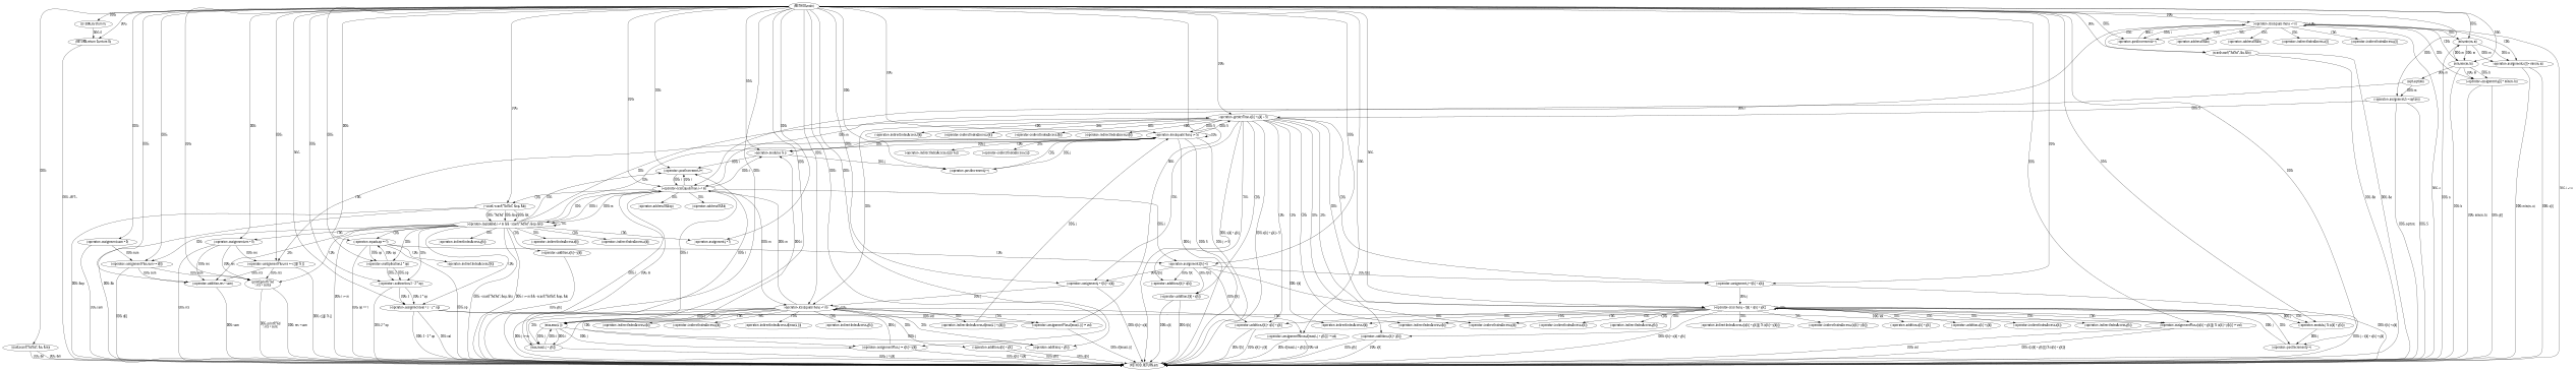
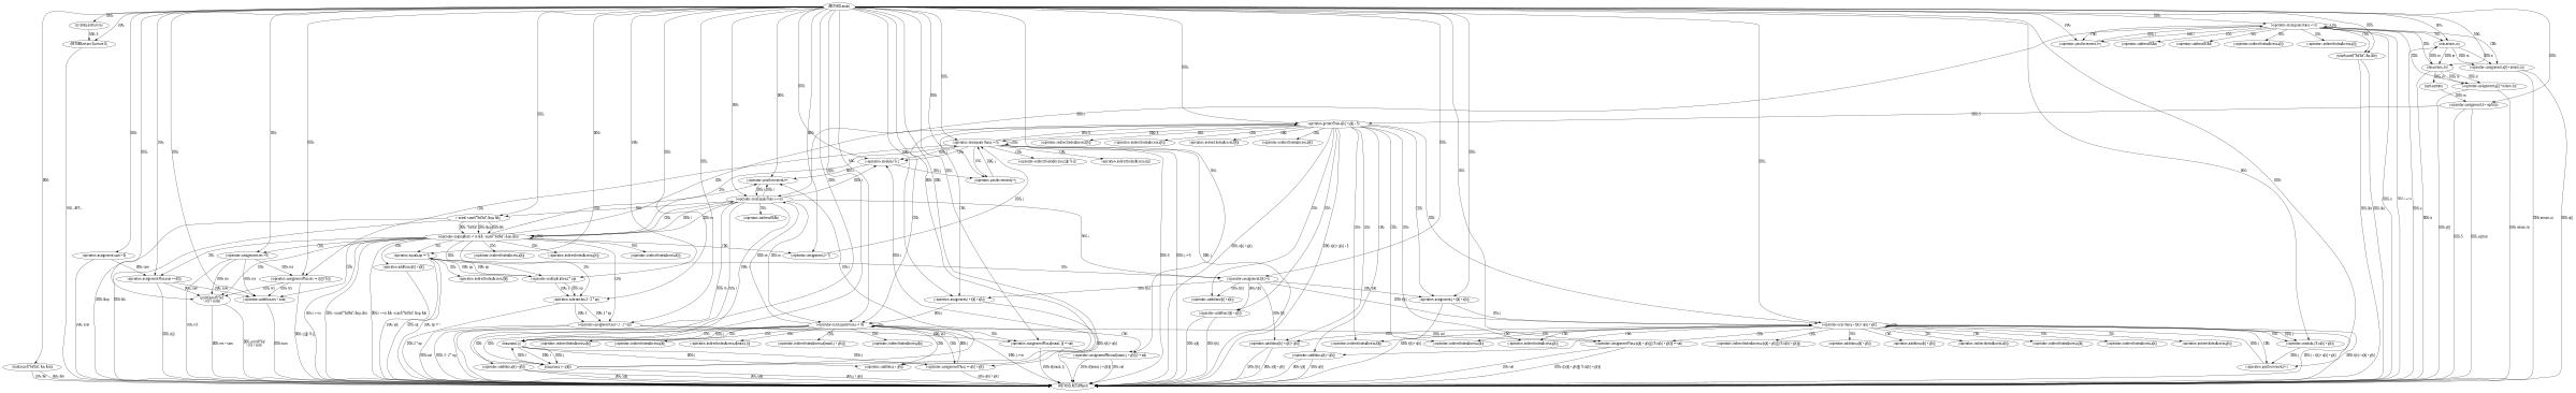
  digraph {
    fontname="Fira Sans"
    node [fontname="Fira Sans"]
    edge [fontname="Fira Sans"]
    n1 [label="(METHOD,main)"]
    n2 [label="(scanf,scanf(\"%d%d\", &n, &m))"]
    n3 [label="(<operator>.assignment,S = sqrt(m))"]
    n4 [label="(<operator>.assignment,sum = 0)"]
    n5 [label="(RETURN,return 0;,return 0;)"]
    n6 [label="(<operator>.lessEqualsThan,i <= n)"]
    n7 [label="(<operator>.postIncrement,i++)"]
    n8 [label="(<operator>.postIncrement,i++)"]
    n9 [label="(LITERAL,0,return 0;)"]
    n10 [label="(scanf,scanf(\"%d%d\", &a, &b))"]
    n11 [label="(<operator>.assignment,res = 0)"]
    n12 [label="(<operator>.assignment,val = 3 - 2 * op)"]
    n13 [label="(<operator>.assignmentPlus,sum += d[i])"]
    n14 [label="(printf,printf(\"%d\n\", res + sum))"]
    n15 [label="(<operator>.equals,op == 1)"]
    n16 [label="(<operator>.assignment,t[k] = i)"]
    n17 [label="(<operator>.greaterThan,x[k] + y[k] > S)"]
    n18 [label="(<operator>.assignment,j = 1)"]
    n19 [label="(<operator>.lessEqualsThan,j <= S)"]
    n20 [label="(<operator>.postIncrement,j++)"]
    n21 [label="(<operator>.assignmentPlus,res += c[j][i % j])"]
    n22 [label="(<operator>.lessEqualsThan,i <= m)"]
    n23 [label="(~scanf,~scanf(\"%d%d\", &op, &k))"]
    n24 [label="(<operator>.subtraction,3 - 2 * op)"]
    n25 [label="(<operator>.assignment,j = t[k] + x[k])"]
    n26 [label="(<operator>.lessEqualsThan,j <= m)"]
    n27 [label="(<operator>.assignmentPlus,j += x[k] + y[k])"]
    n28 [label="(<operator>.addition,res + sum)"]
    n29 [label="(min,min(m, a))"]
    n30 [label="(min,min(m, b))"]
    n31 [label="(<operator>.multiplication,2 * op)"]
    n32 [label="(<operator>.assignmentPlus,d[max(i, j)] += val)"]
    n33 [label="(<operator>.assignmentMinus,d[max(i, j + y[k])] -= val)"]
    n34 [label="(<operator>.assignment,j = t[k] + x[k])"]
    n35 [label="(<operator>.lessThan,j < t[k] + x[k] + y[k])"]
    n36 [label="(<operator>.postIncrement,j++)"]
    n37 [label="(<operator>.assignmentPlus,c[x[k] + y[k]][j % (x[k] + y[k])] += val)"]
    n38 [label="(<operator>.modulo,i % j)"]
    n39 [label="(max,max(i, j))"]
    n40 [label="(max,max(i, j + y[k]))"]
    n41 [label="(<operator>.modulo,j % (x[k] + y[k]))"]
    n42 [label="(<operator>.addition,j + y[k])"]
    n43 [label="(METHOD_RETURN,int)"]
    n44 [label="(<operator>.assignment,x[i] = min(m, a))"]
    n45 [label="(<operator>.assignment,y[i] = min(m, b))"]
    n46 [label="(<operator>.addressOf,&a)"]
    n47 [label="(<operator>.addressOf,&b)"]
    n48 [label="(<operator>.indirectIndexAccess,x[i])"]
    n49 [label="(<operator>.indirectIndexAccess,y[i])"]
    n50 [label="(sqrt,sqrt(m))"]
    n51 [label="(<operator>.indirectIndexAccess,t[k])"]
    n52 [label="(<operator>.addition,t[k] + x[k])"]
    n53 [label="(<operator>.addition,t[k] + x[k])"]
    n54 [label="(<operator>.addition,t[k] + x[k] + y[k])"]
    n55 [label="(<operator>.addition,x[k] + y[k])"]
    n56 [label="(<operator>.indirectIndexAccess,t[k])"]
    n57 [label="(<operator>.indirectIndexAccess,x[k])"]
    n58 [label="(<operator>.indirectIndexAccess,t[k])"]
    n59 [label="(<operator>.indirectIndexAccess,x[k])"]
    n60 [label="(<operator>.indirectIndexAccess,t[k])"]
    n61 [label="(<operator>.indirectIndexAccess,x[k])"]
    n62 [label="(<operator>.indirectIndexAccess,y[k])"]
    n63 [label="(<operator>.indirectIndexAccess,c[j][i % j])"]
    n64 [label="(<operator>.indirectIndexAccess,c[j])"]
    n65 [label="(<operator>.logicalAnd,i <= m && ~scanf(\"%d%d\", &op, &k))"]
-   n66 [label="(<operator>.addressOf,&op)"]
    n67 [label="(<operator>.addressOf,&k)"]
    n68 [label="(<operator>.addition,x[k] + y[k])"]
    n69 [label="(<operator>.indirectIndexAccess,x[k])"]
    n70 [label="(<operator>.indirectIndexAccess,y[k])"]
    n71 [label="(<operator>.indirectIndexAccess,d[max(i, j)])"]
    n72 [label="(<operator>.indirectIndexAccess,d[max(i, j + y[k])])"]
    n73 [label="(<operator>.indirectIndexAccess,y[k])"]
    n74 [label="(<operator>.indirectIndexAccess,c[x[k] + y[k]][j % (x[k] + y[k])])"]
-   n75 [label="(<operator>.indirectIndexAccess,c[x[k] + y[k]])"]
    n76 [label="(<operator>.addition,x[k] + y[k])"]
    n77 [label="(<operator>.addition,x[k] + y[k])"]
    n78 [label="(<operator>.indirectIndexAccess,x[k])"]
    n79 [label="(<operator>.indirectIndexAccess,y[k])"]
    n80 [label="(<operator>.indirectIndexAccess,x[k])"]
    n81 [label="(<operator>.indirectIndexAccess,y[k])"]
    n82 [label="(<operator>.addition,x[k] + y[k])"]
    n83 [label="(<operator>.indirectIndexAccess,d[i])"]
    n84 [label="(<operator>.indirectIndexAccess,x[k])"]
    n85 [label="(<operator>.indirectIndexAccess,y[k])"]
    n1 -> n2 [label="DDG: "]
    n1 -> n3 [label="DDG: "]
    n1 -> n4 [label="DDG: "]
    n1 -> n5 [label="DDG: "]
    n1 -> n6 [label="DDG: "]
    n1 -> n7 [label="DDG: "]
    n1 -> n8 [label="DDG: "]
    n1 -> n9 [label="DDG: "]
    n1 -> n10 [label="DDG: "]
    n1 -> n11 [label="DDG: "]
    n1 -> n12 [label="DDG: "]
    n1 -> n13 [label="DDG: "]
    n1 -> n14 [label="DDG: "]
    n1 -> n15 [label="DDG: "]
    n1 -> n16 [label="DDG: "]
    n1 -> n17 [label="DDG: "]
    n1 -> n18 [label="DDG: "]
    n1 -> n19 [label="DDG: "]
    n1 -> n20 [label="DDG: "]
    n1 -> n21 [label="DDG: "]
    n1 -> n22 [label="DDG: "]
    n1 -> n23 [label="DDG: "]
    n1 -> n24 [label="DDG: "]
    n1 -> n25 [label="DDG: "]
    n1 -> n26 [label="DDG: "]
    n1 -> n27 [label="DDG: "]
    n1 -> n28 [label="DDG: "]
    n1 -> n29 [label="DDG: "]
    n1 -> n30 [label="DDG: "]
    n1 -> n31 [label="DDG: "]
    n1 -> n32 [label="DDG: "]
    n1 -> n33 [label="DDG: "]
    n1 -> n34 [label="DDG: "]
    n1 -> n35 [label="DDG: "]
    n1 -> n36 [label="DDG: "]
    n1 -> n37 [label="DDG: "]
    n1 -> n38 [label="DDG: "]
    n1 -> n39 [label="DDG: "]
    n1 -> n40 [label="DDG: "]
    n1 -> n41 [label="DDG: "]
    n1 -> n42 [label="DDG: "]
    n2 -> n43 [label="DDG: &n"]
    n2 -> n43 [label="DDG: &m"]
    n3 -> n17 [label="DDG: S"]
    n3 -> n43 [label="DDG: S"]
    n3 -> n43 [label="DDG: sqrt(m)"]
    n4 -> n13 [label="DDG: sum"]
    n4 -> n43 [label="DDG: sum"]
    n5 -> n43 [label="DDG: <RET>"]
    n6 -> n6 [label="CDG: "]
    n6 -> n7 [label="DDG: i"]
    n6 -> n7 [label="CDG: "]
    n6 -> n10 [label="CDG: "]
    n6 -> n22 [label="DDG: i"]
    n6 -> n29 [label="CDG: "]
    n6 -> n30 [label="CDG: "]
    n6 -> n43 [label="DDG: n"]
    n6 -> n43 [label="DDG: i <= n"]
    n6 -> n44 [label="CDG: "]
    n6 -> n45 [label="CDG: "]
    n6 -> n46 [label="CDG: "]
    n6 -> n47 [label="CDG: "]
    n6 -> n48 [label="CDG: "]
    n6 -> n49 [label="CDG: "]
    n7 -> n6 [label="DDG: i"]
    n8 -> n22 [label="DDG: i"]
    n9 -> n5 [label="DDG: 0"]
    n10 -> n43 [label="DDG: &a"]
    n10 -> n43 [label="DDG: &b"]
    n11 -> n14 [label="DDG: res"]
    n11 -> n21 [label="DDG: res"]
    n11 -> n28 [label="DDG: res"]
    n11 -> n43 [label="DDG: res"]
    n12 -> n32 [label="DDG: val"]
    n12 -> n37 [label="DDG: val"]
    n12 -> n43 [label="DDG: val"]
    n12 -> n43 [label="DDG: 3 - 2 * op"]
    n13 -> n14 [label="DDG: sum"]
    n13 -> n28 [label="DDG: sum"]
    n13 -> n43 [label="DDG: d[i]"]
    n14 -> n43 [label="DDG: res + sum"]
    n14 -> n43 [label="DDG: printf(\"%d\n\", res + sum)"]
    n15 -> n16 [label="CDG: "]
    n15 -> n31 [label="DDG: op"]
    n15 -> n43 [label="DDG: op"]
    n15 -> n43 [label="DDG: op == 1"]
    n15 -> n51 [label="CDG: "]
    n16 -> n25 [label="DDG: t[k]"]
    n16 -> n34 [label="DDG: t[k]"]
    n16 -> n35 [label="DDG: t[k]"]
    n16 -> n52 [label="DDG: t[k]"]
    n16 -> n53 [label="DDG: t[k]"]
    n16 -> n54 [label="DDG: t[k]"]
    n17 -> n19 [label="DDG: S"]
    n17 -> n25 [label="CDG: "]
    n17 -> n26 [label="CDG: "]
    n17 -> n34 [label="CDG: "]
    n17 -> n35 [label="CDG: "]
    n17 -> n43 [label="DDG: x[k] + y[k]"]
    n17 -> n43 [label="DDG: x[k] + y[k] > S"]
    n17 -> n52 [label="CDG: "]
    n17 -> n53 [label="CDG: "]
    n17 -> n54 [label="CDG: "]
    n17 -> n55 [label="CDG: "]
    n17 -> n56 [label="CDG: "]
    n17 -> n57 [label="CDG: "]
    n17 -> n58 [label="CDG: "]
    n17 -> n59 [label="CDG: "]
    n17 -> n60 [label="CDG: "]
    n17 -> n61 [label="CDG: "]
    n17 -> n62 [label="CDG: "]
-   n72 -> n19 [label="DDG: j"]
+   n18 -> n19 [label="DDG: j"]
    n19 -> n17 [label="DDG: S"]
    n19 -> n19 [label="CDG: "]
    n19 -> n20 [label="CDG: "]
    n19 -> n21 [label="CDG: "]
    n19 -> n38 [label="DDG: j"]
    n19 -> n38 [label="CDG: "]
    n19 -> n43 [label="DDG: j"]
    n19 -> n43 [label="DDG: S"]
    n19 -> n43 [label="DDG: j <= S"]
    n19 -> n63 [label="CDG: "]
    n19 -> n64 [label="CDG: "]
    n20 -> n19 [label="DDG: j"]
    n21 -> n14 [label="DDG: res"]
    n21 -> n28 [label="DDG: res"]
    n21 -> n43 [label="DDG: c[j][i % j]"]
    n22 -> n8 [label="DDG: i"]
    n22 -> n16 [label="DDG: i"]
    n22 -> n23 [label="CDG: "]
    n22 -> n26 [label="DDG: m"]
    n22 -> n38 [label="DDG: i"]
    n22 -> n39 [label="DDG: i"]
    n22 -> n43 [label="DDG: i"]
    n22 -> n43 [label="DDG: m"]
    n22 -> n65 [label="DDG: m"]
    n22 -> n65 [label="DDG: i"]
-   n22 -> n66 [label="CDG: "]
    n22 -> n67 [label="CDG: "]
    n23 -> n43 [label="DDG: &op"]
    n23 -> n43 [label="DDG: &k"]
    n23 -> n65 [label="DDG: &op"]
    n23 -> n65 [label="DDG: &k"]
    n23 -> n65 [label="DDG: \"%d%d\""]
    n24 -> n12 [label="DDG: 2 * op"]
    n24 -> n12 [label="DDG: 3"]
    n24 -> n43 [label="DDG: 2 * op"]
    n25 -> n26 [label="DDG: j"]
    n25 -> n43 [label="DDG: t[k] + x[k]"]
    n26 -> n22 [label="DDG: m"]
    n26 -> n26 [label="CDG: "]
    n26 -> n27 [label="CDG: "]
    n26 -> n32 [label="CDG: "]
    n26 -> n33 [label="CDG: "]
    n26 -> n39 [label="DDG: j"]
    n26 -> n39 [label="CDG: "]
    n26 -> n40 [label="CDG: "]
    n26 -> n42 [label="CDG: "]
    n26 -> n43 [label="DDG: j <= m"]
    n26 -> n68 [label="CDG: "]
    n26 -> n69 [label="CDG: "]
    n26 -> n70 [label="CDG: "]
    n26 -> n71 [label="CDG: "]
    n26 -> n72 [label="CDG: "]
    n26 -> n73 [label="CDG: "]
    n27 -> n26 [label="DDG: j"]
    n27 -> n43 [label="DDG: x[k] + y[k]"]
    n28 -> n43 [label="DDG: sum"]
    n29 -> n30 [label="DDG: m"]
    n29 -> n43 [label="DDG: a"]
    n29 -> n44 [label="DDG: a"]
    n29 -> n44 [label="DDG: m"]
    n30 -> n29 [label="DDG: m"]
    n30 -> n43 [label="DDG: b"]
    n30 -> n45 [label="DDG: b"]
    n30 -> n45 [label="DDG: m"]
    n30 -> n50 [label="DDG: m"]
    n31 -> n15 [label="DDG: op"]
    n31 -> n24 [label="DDG: 2"]
    n31 -> n24 [label="DDG: op"]
    n32 -> n43 [label="DDG: d[max(i, j)]"]
    n33 -> n43 [label="DDG: d[max(i, j + y[k])]"]
    n33 -> n43 [label="DDG: val"]
    n34 -> n35 [label="DDG: j"]
    n34 -> n43 [label="DDG: t[k] + x[k]"]
    n35 -> n35 [label="CDG: "]
    n35 -> n36 [label="CDG: "]
    n35 -> n37 [label="CDG: "]
    n35 -> n41 [label="DDG: j"]
    n35 -> n41 [label="CDG: "]
    n35 -> n43 [label="DDG: t[k] + x[k] + y[k]"]
    n35 -> n43 [label="DDG: j < t[k] + x[k] + y[k]"]
    n35 -> n54 [label="CDG: "]
    n35 -> n55 [label="CDG: "]
    n35 -> n60 [label="CDG: "]
    n35 -> n61 [label="CDG: "]
    n35 -> n62 [label="CDG: "]
    n35 -> n74 [label="CDG: "]
-   n35 -> n75 [label="CDG: "]
    n35 -> n76 [label="CDG: "]
    n35 -> n77 [label="CDG: "]
    n35 -> n78 [label="CDG: "]
    n35 -> n79 [label="CDG: "]
    n35 -> n80 [label="CDG: "]
    n35 -> n81 [label="CDG: "]
    n36 -> n35 [label="DDG: j"]
    n37 -> n43 [label="DDG: c[x[k] + y[k]][j % (x[k] + y[k])]"]
    n37 -> n43 [label="DDG: val"]
    n38 -> n8 [label="DDG: i"]
    n38 -> n20 [label="DDG: j"]
    n39 -> n27 [label="DDG: j"]
    n39 -> n40 [label="DDG: i"]
    n39 -> n40 [label="DDG: j"]
    n39 -> n42 [label="DDG: j"]
    n40 -> n8 [label="DDG: i"]
    n40 -> n38 [label="DDG: i"]
    n40 -> n39 [label="DDG: i"]
    n40 -> n43 [label="DDG: j + y[k]"]
    n41 -> n36 [label="DDG: j"]
    n44 -> n43 [label="DDG: x[i]"]
    n44 -> n43 [label="DDG: min(m, a)"]
    n45 -> n43 [label="DDG: y[i]"]
    n45 -> n43 [label="DDG: min(m, b)"]
    n50 -> n3 [label="DDG: m"]
-   n50 -> n22 [label="DDG: m"]
    n52 -> n43 [label="DDG: t[k]"]
    n52 -> n43 [label="DDG: x[k]"]
    n54 -> n43 [label="DDG: t[k]"]
    n54 -> n43 [label="DDG: x[k] + y[k]"]
    n55 -> n43 [label="DDG: x[k]"]
    n55 -> n43 [label="DDG: y[k]"]
    n65 -> n8 [label="CDG: "]
    n65 -> n11 [label="CDG: "]
    n65 -> n12 [label="CDG: "]
    n65 -> n13 [label="CDG: "]
    n65 -> n14 [label="CDG: "]
    n65 -> n15 [label="CDG: "]
    n65 -> n17 [label="CDG: "]
    n65 -> n18 [label="CDG: "]
    n65 -> n19 [label="CDG: "]
    n65 -> n22 [label="CDG: "]
    n65 -> n24 [label="CDG: "]
    n65 -> n28 [label="CDG: "]
    n65 -> n31 [label="CDG: "]
    n65 -> n43 [label="DDG: i <= m"]
    n65 -> n43 [label="DDG: ~scanf(\"%d%d\", &op, &k)"]
    n65 -> n43 [label="DDG: i <= m && ~scanf(\"%d%d\", &op, &k)"]
    n65 -> n65 [label="CDG: "]
    n65 -> n82 [label="CDG: "]
    n65 -> n83 [label="CDG: "]
    n65 -> n84 [label="CDG: "]
    n65 -> n85 [label="CDG: "]
    n68 -> n43 [label="DDG: x[k]"]
    n68 -> n43 [label="DDG: y[k]"]
    n82 -> n43 [label="DDG: y[k]"]
  }
